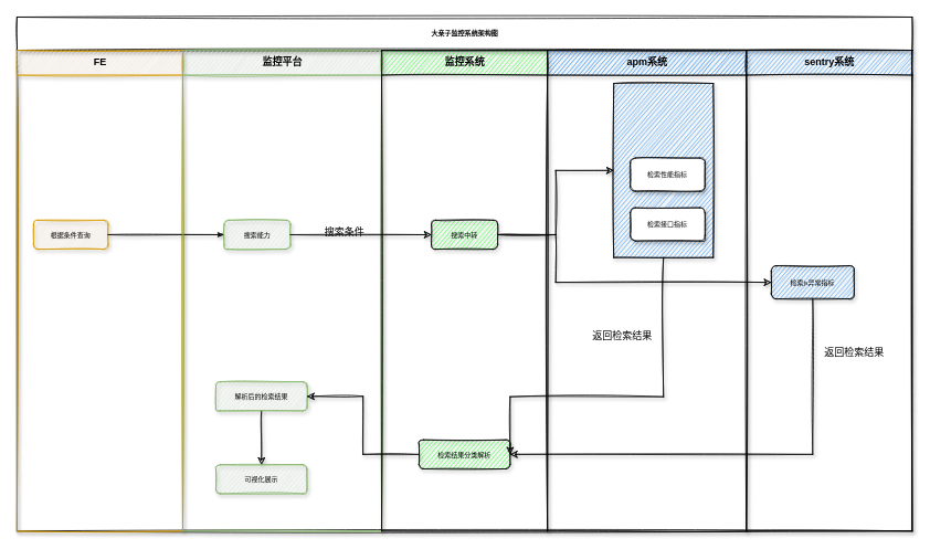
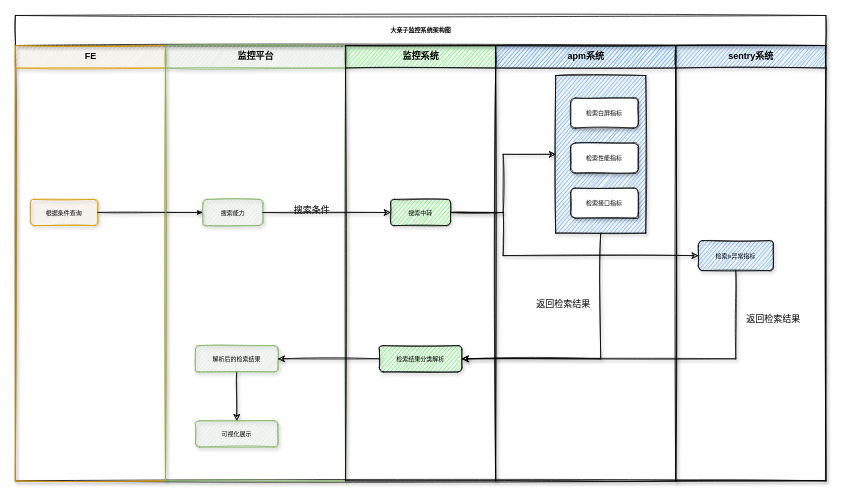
  <mxCell id="0" />
  <mxCell id="1" parent="0" />
  <mxCell id="2" value="大亲子监控系统架构图" style="swimlane;html=1;childLayout=stackLayout;startSize=40;rounded=0;shadow=1;labelBackgroundColor=none;strokeWidth=1;fontFamily=Verdana;fontSize=8;align=center;sketch=1;" parent="1" vertex="1"><mxGeometry x="20" y="20" width="1080" height="620" as="geometry" /></mxCell>
  <mxCell id="3" value="FE" style="swimlane;html=1;startSize=30;sketch=1;shadow=1;fillColor=#ffe6cc;strokeColor=#d79b00;" parent="2" vertex="1"><mxGeometry y="40" width="200" height="580" as="geometry" /></mxCell>
  <mxCell id="4" value="根据条件查询" style="rounded=1;whiteSpace=wrap;html=1;shadow=1;labelBackgroundColor=none;strokeWidth=1;fontFamily=Verdana;fontSize=8;align=center;sketch=1;fillColor=#ffe6cc;strokeColor=#d79b00;" parent="3" vertex="1"><mxGeometry x="20" y="205" width="90" height="35" as="geometry" /></mxCell>
  <mxCell id="5" style="edgeStyle=orthogonalEdgeStyle;rounded=1;html=1;labelBackgroundColor=none;startArrow=none;startFill=0;startSize=5;endArrow=classicThin;endFill=1;endSize=5;jettySize=auto;orthogonalLoop=1;strokeWidth=1;fontFamily=Verdana;fontSize=8;sketch=1;shadow=1;" parent="2" source="4" target="7" edge="1"><mxGeometry relative="1" as="geometry" /></mxCell>
  <mxCell id="6" value="监控平台" style="swimlane;html=1;startSize=30;sketch=1;shadow=1;fillColor=#d5e8d4;strokeColor=#82b366;" parent="2" vertex="1"><mxGeometry x="200" y="40" width="240" height="580" as="geometry" /></mxCell>
  <mxCell id="7" value="搜索能力" style="rounded=1;whiteSpace=wrap;html=1;shadow=1;labelBackgroundColor=none;strokeWidth=1;fontFamily=Verdana;fontSize=8;align=center;sketch=1;fillColor=#d5e8d4;strokeColor=#82b366;" parent="6" vertex="1"><mxGeometry x="50" y="205" width="80" height="35" as="geometry" /></mxCell>
  <mxCell id="8" style="edgeStyle=orthogonalEdgeStyle;rounded=0;orthogonalLoop=1;jettySize=auto;html=1;entryX=0.5;entryY=0;entryDx=0;entryDy=0;sketch=1;shadow=1;" edge="1" parent="6" source="9" target="10"><mxGeometry relative="1" as="geometry" /></mxCell>
  <mxCell id="9" value="解析后的检索结果" style="rounded=1;whiteSpace=wrap;html=1;shadow=1;labelBackgroundColor=none;strokeWidth=1;fontFamily=Verdana;fontSize=8;align=center;sketch=1;fillColor=#d5e8d4;strokeColor=#82b366;" vertex="1" parent="6"><mxGeometry x="40" y="400" width="110" height="35" as="geometry" /></mxCell>
  <mxCell id="10" value="可视化展示" style="rounded=1;whiteSpace=wrap;html=1;shadow=1;labelBackgroundColor=none;strokeWidth=1;fontFamily=Verdana;fontSize=8;align=center;sketch=1;fillColor=#d5e8d4;strokeColor=#82b366;" vertex="1" parent="6"><mxGeometry x="40" y="500" width="110" height="35" as="geometry" /></mxCell>
  <mxCell id="11" value="搜索条件" style="text;html=1;align=center;verticalAlign=middle;resizable=0;points=[];autosize=1;sketch=1;shadow=1;" vertex="1" parent="6"><mxGeometry x="160" y="205" width="70" height="30" as="geometry" /></mxCell>
  <mxCell id="12" style="edgeStyle=orthogonalEdgeStyle;rounded=0;orthogonalLoop=1;jettySize=auto;html=1;entryX=1;entryY=0.5;entryDx=0;entryDy=0;sketch=1;shadow=1;" edge="1" parent="2" source="16" target="9"><mxGeometry relative="1" as="geometry" /></mxCell>
  <mxCell id="13" style="edgeStyle=orthogonalEdgeStyle;rounded=0;orthogonalLoop=1;jettySize=auto;html=1;entryX=1;entryY=0.5;entryDx=0;entryDy=0;exitX=0.5;exitY=1;exitDx=0;exitDy=0;sketch=1;shadow=1;" edge="1" parent="2" source="24" target="16"><mxGeometry relative="1" as="geometry"><mxPoint x="975" y="380" as="sourcePoint" /></mxGeometry></mxCell>
  <mxCell id="14" value="监控系统" style="swimlane;html=1;startSize=30;sketch=1;shadow=1;fillColor=#33FF33;" parent="2" vertex="1"><mxGeometry x="440" y="40" width="200" height="580" as="geometry" /></mxCell>
  <mxCell id="15" value="搜索中转" style="rounded=1;whiteSpace=wrap;html=1;shadow=1;labelBackgroundColor=none;strokeWidth=1;fontFamily=Verdana;fontSize=8;align=center;sketch=1;fillColor=#33FF33;" parent="14" vertex="1"><mxGeometry x="60" y="205" width="80" height="35" as="geometry" /></mxCell>
- <mxCell id="16" value="检索结果分类解析" style="rounded=1;whiteSpace=wrap;html=1;shadow=1;labelBackgroundColor=none;strokeWidth=1;fontFamily=Verdana;fontSize=8;align=center;sketch=1;fillColor=#33FF33;" vertex="1" parent="14"><mxGeometry x="45" y="470" width="110" height="35" as="geometry" /></mxCell>
+ <mxCell id="16" value="检索结果分类解析" style="rounded=1;whiteSpace=wrap;html=1;shadow=1;labelBackgroundColor=none;strokeWidth=1;fontFamily=Verdana;fontSize=8;align=center;sketch=1;fillColor=#33FF33;" vertex="1" parent="14"><mxGeometry x="45" y="400" width="110" height="35" as="geometry" /></mxCell>
  <mxCell id="17" value="apm系统" style="swimlane;html=1;startSize=30;sketch=1;shadow=1;fillColor=#007FFF;" parent="2" vertex="1"><mxGeometry x="640" y="40" width="240" height="580" as="geometry" /></mxCell>
  <mxCell id="18" value="" style="rounded=0;whiteSpace=wrap;html=1;shadow=1;labelBackgroundColor=none;strokeWidth=1;fontFamily=Verdana;fontSize=8;align=center;sketch=1;fillColor=#3399FF;" vertex="1" parent="17"><mxGeometry x="80" y="40" width="120" height="210" as="geometry" /></mxCell>
+ <mxCell id="19" value="检索白屏指标" style="rounded=1;whiteSpace=wrap;html=1;shadow=1;labelBackgroundColor=none;strokeWidth=1;fontFamily=Verdana;fontSize=8;align=center;sketch=1;" vertex="1" parent="17"><mxGeometry x="100" y="70" width="90" height="40" as="geometry" /></mxCell>
  <mxCell id="20" value="检索性能指标" style="rounded=1;whiteSpace=wrap;html=1;shadow=1;labelBackgroundColor=none;strokeWidth=1;fontFamily=Verdana;fontSize=8;align=center;sketch=1;" vertex="1" parent="17"><mxGeometry x="100" y="130" width="90" height="40" as="geometry" /></mxCell>
  <mxCell id="21" value="检索接口指标" style="rounded=1;whiteSpace=wrap;html=1;shadow=1;labelBackgroundColor=none;strokeWidth=1;fontFamily=Verdana;fontSize=8;align=center;sketch=1;" vertex="1" parent="17"><mxGeometry x="100" y="190" width="90" height="40" as="geometry" /></mxCell>
  <mxCell id="22" value="返回检索结果" style="text;html=1;align=center;verticalAlign=middle;resizable=0;points=[];autosize=1;sketch=1;shadow=1;" vertex="1" parent="17"><mxGeometry x="40" y="330" width="100" height="30" as="geometry" /></mxCell>
  <mxCell id="23" value="sentry系统" style="swimlane;html=1;startSize=30;sketch=1;shadow=1;fillColor=#3399FF;" parent="2" vertex="1"><mxGeometry x="880" y="40" width="200" height="580" as="geometry" /></mxCell>
  <mxCell id="24" value="检索js异常指标" style="rounded=1;whiteSpace=wrap;html=1;shadow=1;labelBackgroundColor=none;strokeWidth=1;fontFamily=Verdana;fontSize=8;align=center;sketch=1;fillColor=#3399FF;" vertex="1" parent="23"><mxGeometry x="30" y="260" width="100" height="40" as="geometry" /></mxCell>
  <mxCell id="25" value="返回检索结果" style="text;html=1;align=center;verticalAlign=middle;resizable=0;points=[];autosize=1;sketch=1;shadow=1;" vertex="1" parent="23"><mxGeometry x="80" y="350" width="100" height="30" as="geometry" /></mxCell>
  <mxCell id="26" style="edgeStyle=orthogonalEdgeStyle;rounded=0;orthogonalLoop=1;jettySize=auto;html=1;entryX=1;entryY=0.5;entryDx=0;entryDy=0;exitX=0.5;exitY=1;exitDx=0;exitDy=0;sketch=1;shadow=1;" edge="1" parent="2" source="18" target="16"><mxGeometry relative="1" as="geometry"><Array as="points"><mxPoint x="780" y="458" /></Array></mxGeometry></mxCell>
  <mxCell id="27" style="edgeStyle=orthogonalEdgeStyle;rounded=0;orthogonalLoop=1;jettySize=auto;html=1;entryX=0;entryY=0.5;entryDx=0;entryDy=0;sketch=1;shadow=1;" edge="1" parent="2" source="7" target="15"><mxGeometry relative="1" as="geometry" /></mxCell>
  <mxCell id="28" style="edgeStyle=orthogonalEdgeStyle;rounded=0;sketch=1;orthogonalLoop=1;jettySize=auto;html=1;shadow=1;" edge="1" parent="2" source="15" target="18"><mxGeometry relative="1" as="geometry" /></mxCell>
  <mxCell id="29" style="edgeStyle=orthogonalEdgeStyle;rounded=0;sketch=1;orthogonalLoop=1;jettySize=auto;html=1;entryX=0;entryY=0.5;entryDx=0;entryDy=0;shadow=1;" edge="1" parent="2" source="15" target="24"><mxGeometry relative="1" as="geometry"><Array as="points"><mxPoint x="650" y="263" /><mxPoint x="650" y="320" /></Array></mxGeometry></mxCell>
